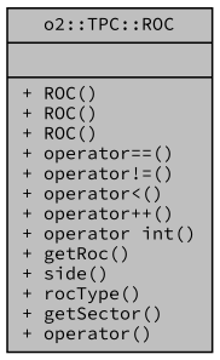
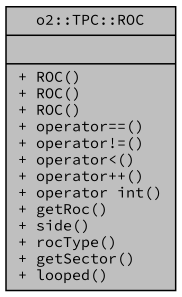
  digraph {
    fontname="Source Code Pro"
-   n1 [color=black fillcolor=grey75 fontcolor=black fontname="Source Code Pro" fontsize=10 height=0.2 label="{o2::TPC::ROC\n||+ ROC()\l+ ROC()\l+ ROC()\l+ operator==()\l+ operator!=()\l+ operator\<()\l+ operator++()\l+ operator int()\l+ getRoc()\l+ side()\l+ rocType()\l+ getSector()\l+ operator()\l}" shape=record style=filled width=0.4]
+   n1 [color=black fillcolor=grey75 fontcolor=black fontname="Source Code Pro" fontsize=10 height=0.2 label="{o2::TPC::ROC\n||+ ROC()\l+ ROC()\l+ ROC()\l+ operator==()\l+ operator!=()\l+ operator\<()\l+ operator++()\l+ operator int()\l+ getRoc()\l+ side()\l+ rocType()\l+ getSector()\l+ looped()\l}" shape=record style=filled width=0.4]
  }
